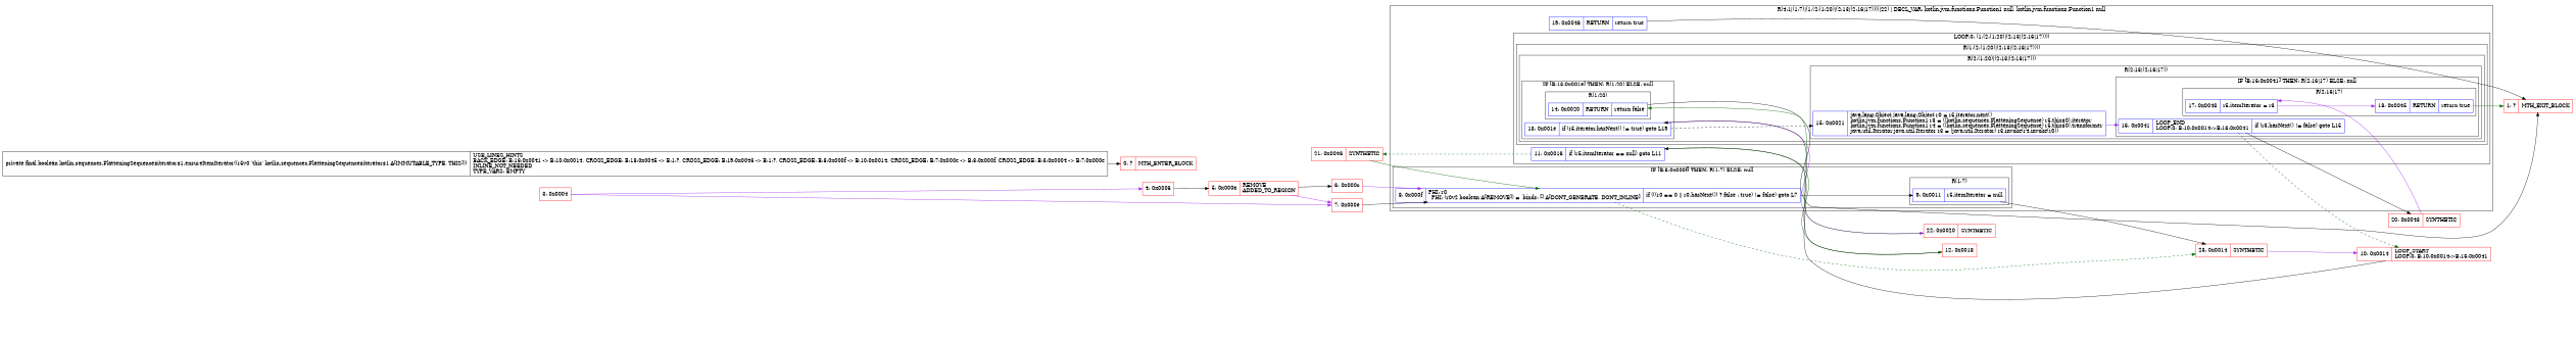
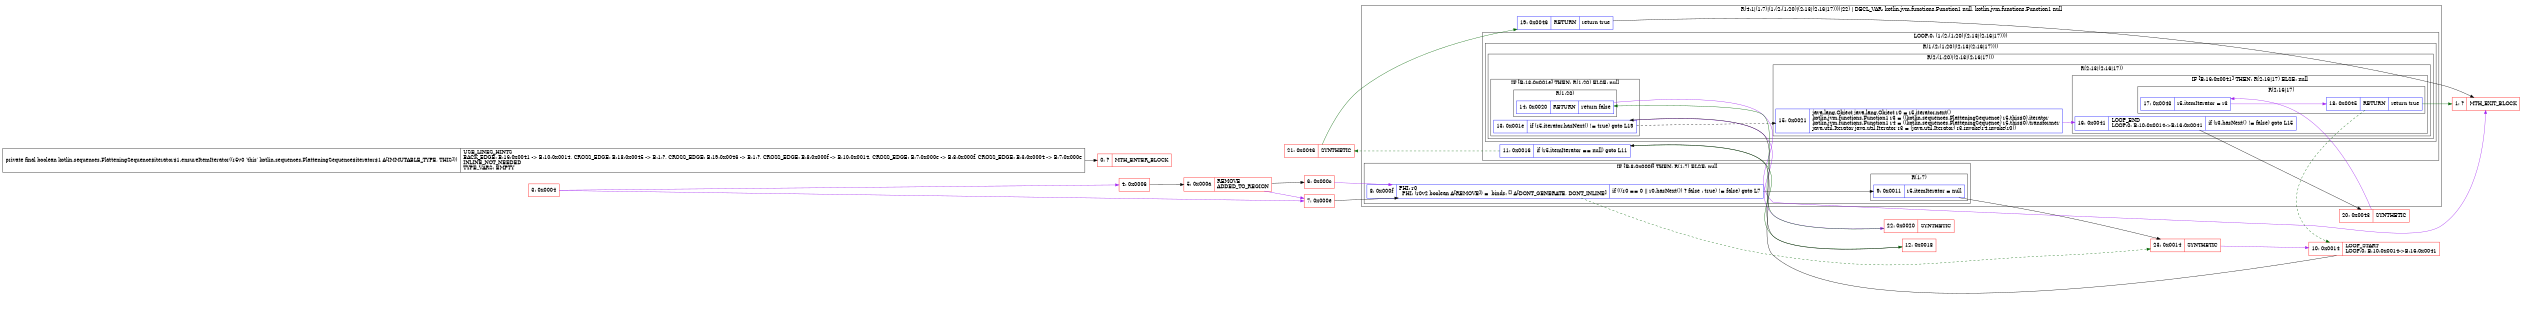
  digraph {
    rankdir=LR
    node [color=red shape=record]
    edge [color=black]
    n1 [color=blue label="{9\:\ 0x0011|r5.itemIterator = null\l}"]
    n2 [color=blue label="{8\:\ 0x000f|PHI: r0 \l  PHI: (r0v2 boolean A[REMOVE]) =  binds: [] A[DONT_GENERATE, DONT_INLINE]\l|if (((r0 == 0 \|\| r0.hasNext()) ? false : true) != false) goto L7\l}"]
    n3 [color=blue label="{14\:\ 0x0020|RETURN\l|return false\l}"]
    n4 [color=blue label="{13\:\ 0x001e|if (r5.iterator.hasNext() != true) goto L19\l}"]
    n5 [color=blue label="{17\:\ 0x0043|r5.itemIterator = r3\l}"]
    n6 [color=blue label="{18\:\ 0x0045|RETURN\l|return true\l}"]
    n7 [color=blue label="{16\:\ 0x0041|LOOP_END\lLOOP:0: B:10:0x0014\-\>B:16:0x0041\l|if (r3.hasNext() != false) goto L15\l}"]
    n8 [color=blue label="{15\:\ 0x0021|java.lang.Object java.lang.Object r0 = r5.iterator.next()\lkotlin.jvm.functions.Function1 r3 = ((kotlin.sequences.FlatteningSequence) r5.this$0).iterator\lkotlin.jvm.functions.Function1 r4 = ((kotlin.sequences.FlatteningSequence) r5.this$0).transformer\ljava.util.Iterator java.util.Iterator r3 = (java.util.Iterator) r3.invoke(r4.invoke(r0))\l}"]
    n9 [color=blue label="{11\:\ 0x0016|if (r5.itemIterator == null) goto L11\l}"]
    n10 [color=blue label="{19\:\ 0x0046|RETURN\l|return true\l}"]
    n11 [label="{23\:\ 0x0014|SYNTHETIC\l}"]
    n12 [label="{1\:\ ?|MTH_EXIT_BLOCK\l}"]
    n13 [label="{22\:\ 0x0020|SYNTHETIC\l}"]
    n14 [label="{10\:\ 0x0014|LOOP_START\lLOOP:0: B:10:0x0014\-\>B:16:0x0041\l}"]
    n15 [label="{20\:\ 0x0043|SYNTHETIC\l}"]
    n16 [label="{12\:\ 0x0018}"]
    n17 [label="{21\:\ 0x0046|SYNTHETIC\l}"]
    n18 [label="{3\:\ 0x0004}"]
    n19 [label="{4\:\ 0x0006}"]
    n20 [label="{7\:\ 0x000e}"]
    n21 [label="{0\:\ ?|MTH_ENTER_BLOCK\l}"]
    n22 [label="{5\:\ 0x000a|REMOVE\lADDED_TO_REGION\l}"]
    n23 [label="{6\:\ 0x000c}"]
    n24 [label="{private final boolean kotlin.sequences.FlatteningSequence$iterator$1.ensureItemIterator((r5v0 'this' kotlin.sequences.FlatteningSequence$iterator$1 A[IMMUTABLE_TYPE, THIS]))  | USE_LINES_HINTS\lBACK_EDGE: B:16:0x0041 \-\> B:10:0x0014, CROSS_EDGE: B:18:0x0045 \-\> B:1:?, CROSS_EDGE: B:19:0x0046 \-\> B:1:?, CROSS_EDGE: B:8:0x000f \-\> B:10:0x0014, CROSS_EDGE: B:7:0x000e \-\> B:8:0x000f, CROSS_EDGE: B:3:0x0004 \-\> B:7:0x000e\lINLINE_NOT_NEEDED\lTYPE_VARS: EMPTY\l}" color=""]
    subgraph cluster_1 {
      label="R(4:1|(1:7)|(1:(2:(1:20)|(2:13|(2:16|17))))|22) | DECL_VAR: kotlin.jvm.functions.Function1 null, kotlin.jvm.functions.Function1 null\l"
      n10
      subgraph cluster_2 {
        label="IF [B:8:0x000f] THEN: R(1:7) ELSE: null"
        n2
        subgraph cluster_3 {
          label="R(1:7)"
          n1
        }
      }
      subgraph cluster_4 {
        label="LOOP:0: (1:(2:(1:20)|(2:13|(2:16|17))))"
        n9
        subgraph cluster_5 {
          label="R(1:(2:(1:20)|(2:13|(2:16|17))))"
          subgraph cluster_6 {
            label="R(2:(1:20)|(2:13|(2:16|17)))"
            subgraph cluster_7 {
              label="IF [B:13:0x001e] THEN: R(1:20) ELSE: null"
              n4
              subgraph cluster_8 {
                label="R(1:20)"
                n3
              }
            }
            subgraph cluster_9 {
              label="R(2:13|(2:16|17))"
              n8
              subgraph cluster_10 {
                label="IF [B:16:0x0041] THEN: R(2:16|17) ELSE: null"
                n7
                subgraph cluster_11 {
                  label="R(2:16|17)"
                  n5
                  n6
                }
              }
            }
          }
        }
      }
    }
    n1 -> n11
    n2 -> n1
    n2 -> n11 [color=darkgreen style=dashed]
-   n3 -> n12
+   n3 -> n12 [color=purple]
    n4 -> n8 [style=dashed]
    n4 -> n13 [color=purple]
    n5 -> n6 [color=purple]
    n6 -> n12 [color=darkgreen]
-   n7 -> n14 [color=darkgreen style=dashed]
+   n6 -> n14 [color=darkgreen style=dashed]
    n7 -> n15
    n8 -> n7 [color=purple]
    n9 -> n16 [color=darkgreen]
    n9 -> n17 [color=darkgreen style=dashed]
    n10 -> n12
    n11 -> n14 [color=purple]
    n13 -> n3 [color=darkgreen]
    n14 -> n9
    n15 -> n5 [color=purple]
    n16 -> n4
-   n17 -> n2 [color=darkgreen]
+   n17 -> n10 [color=darkgreen]
    n18 -> n19 [color=purple]
    n18 -> n20 [color=purple]
    n19 -> n22
    n20 -> n2
    n22 -> n20 [color=purple]
    n22 -> n23
    n23 -> n2 [color=purple]
    n24 -> n21
  }
